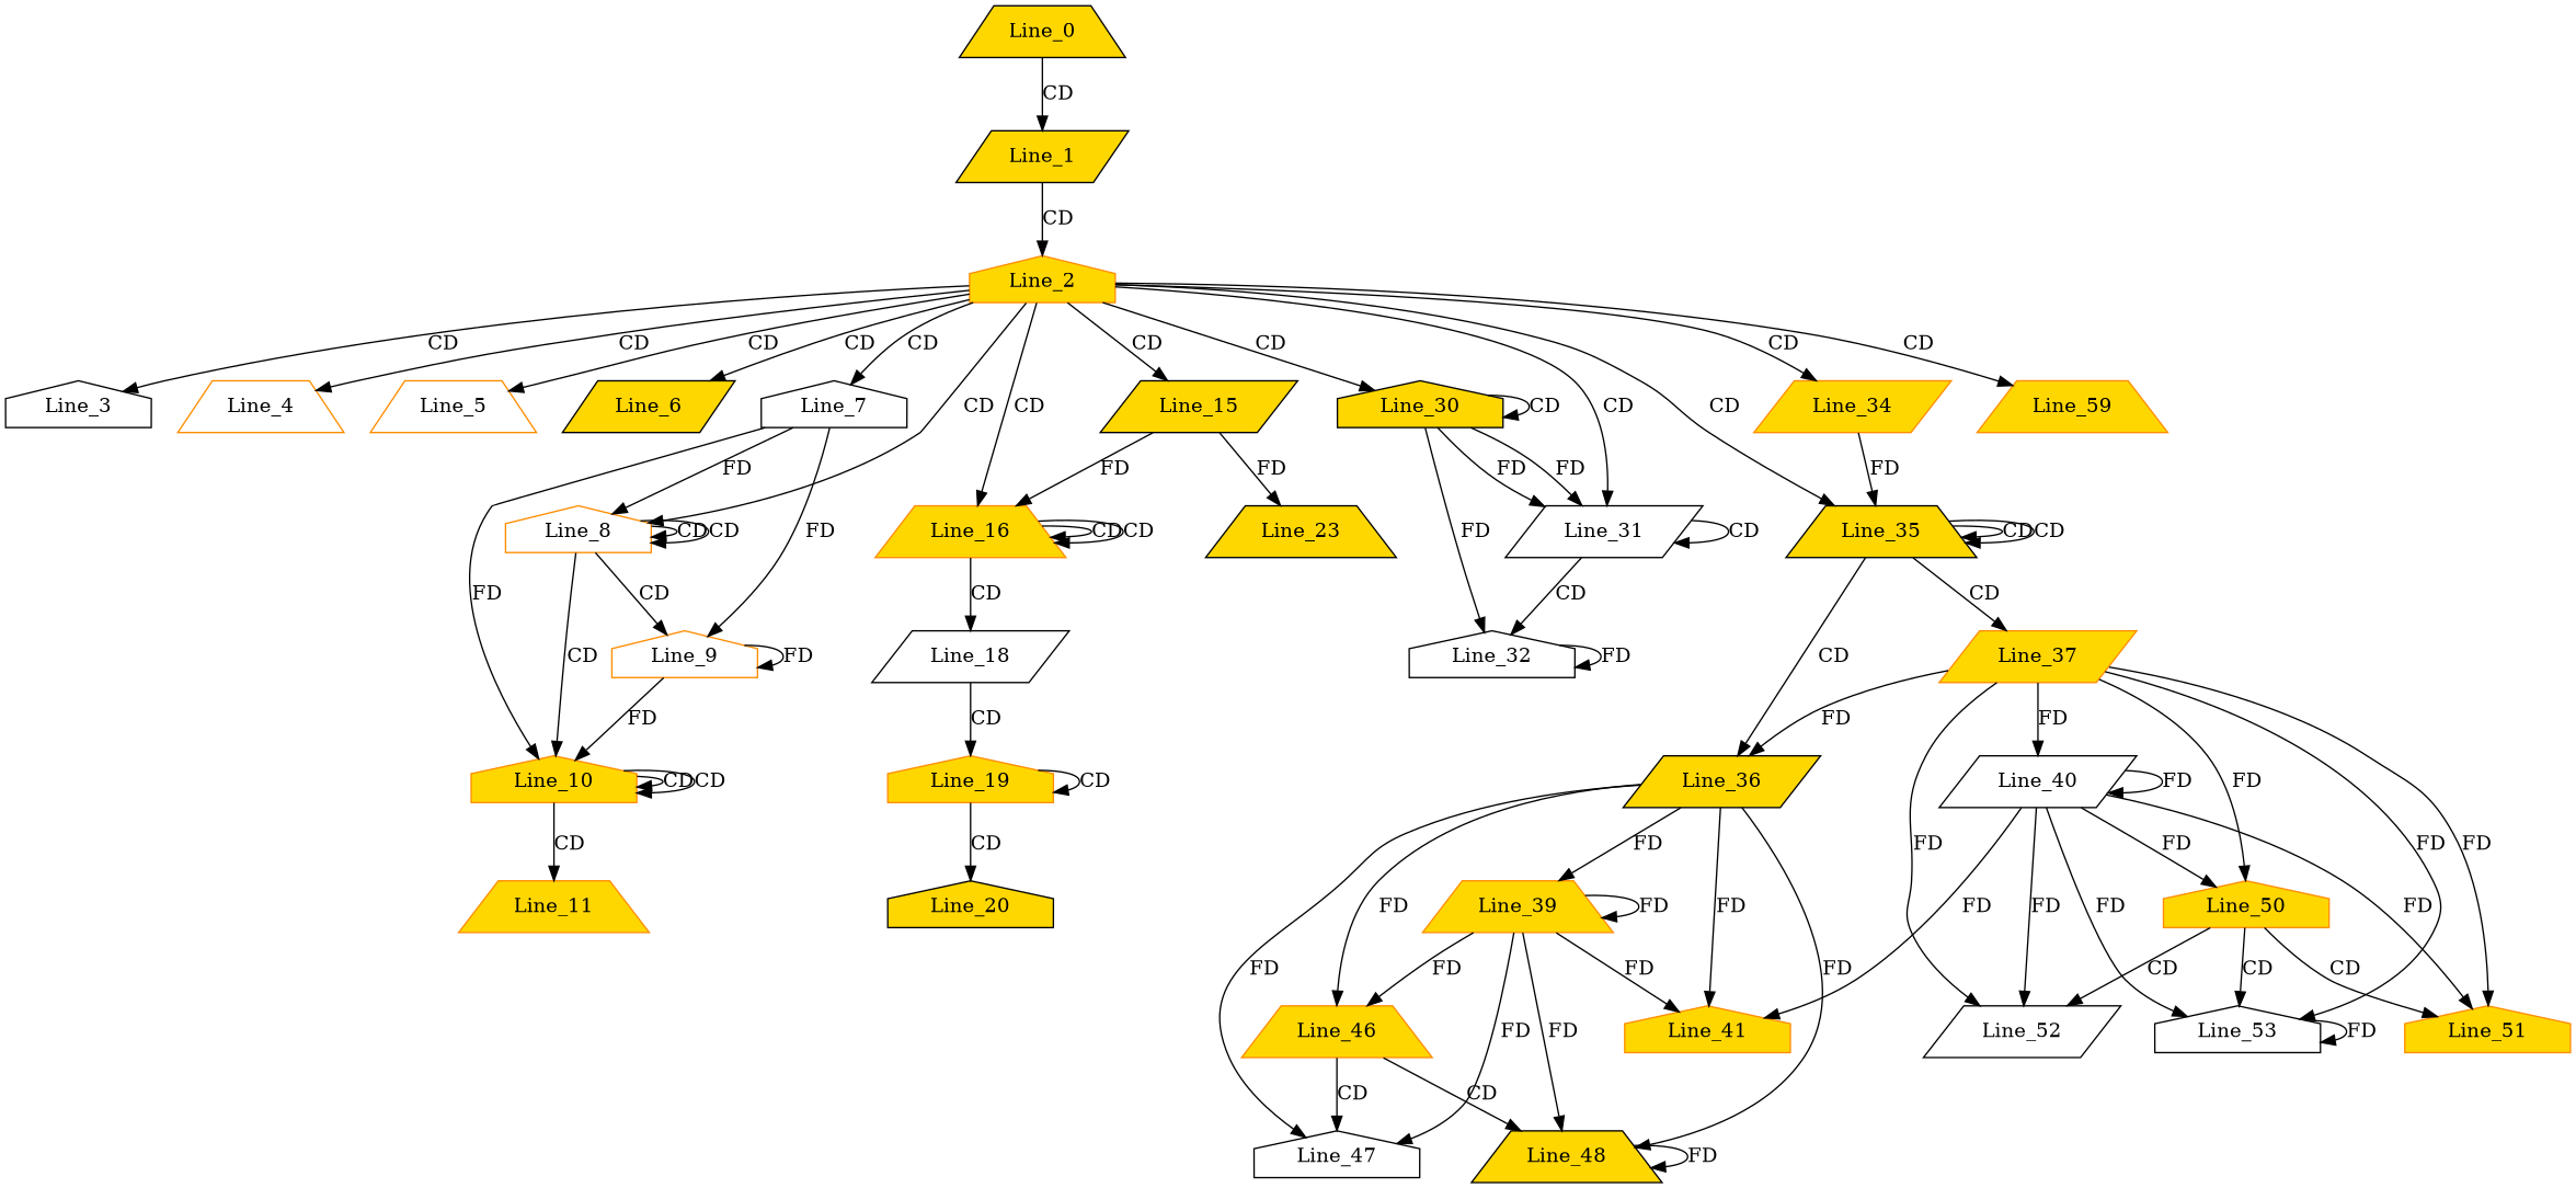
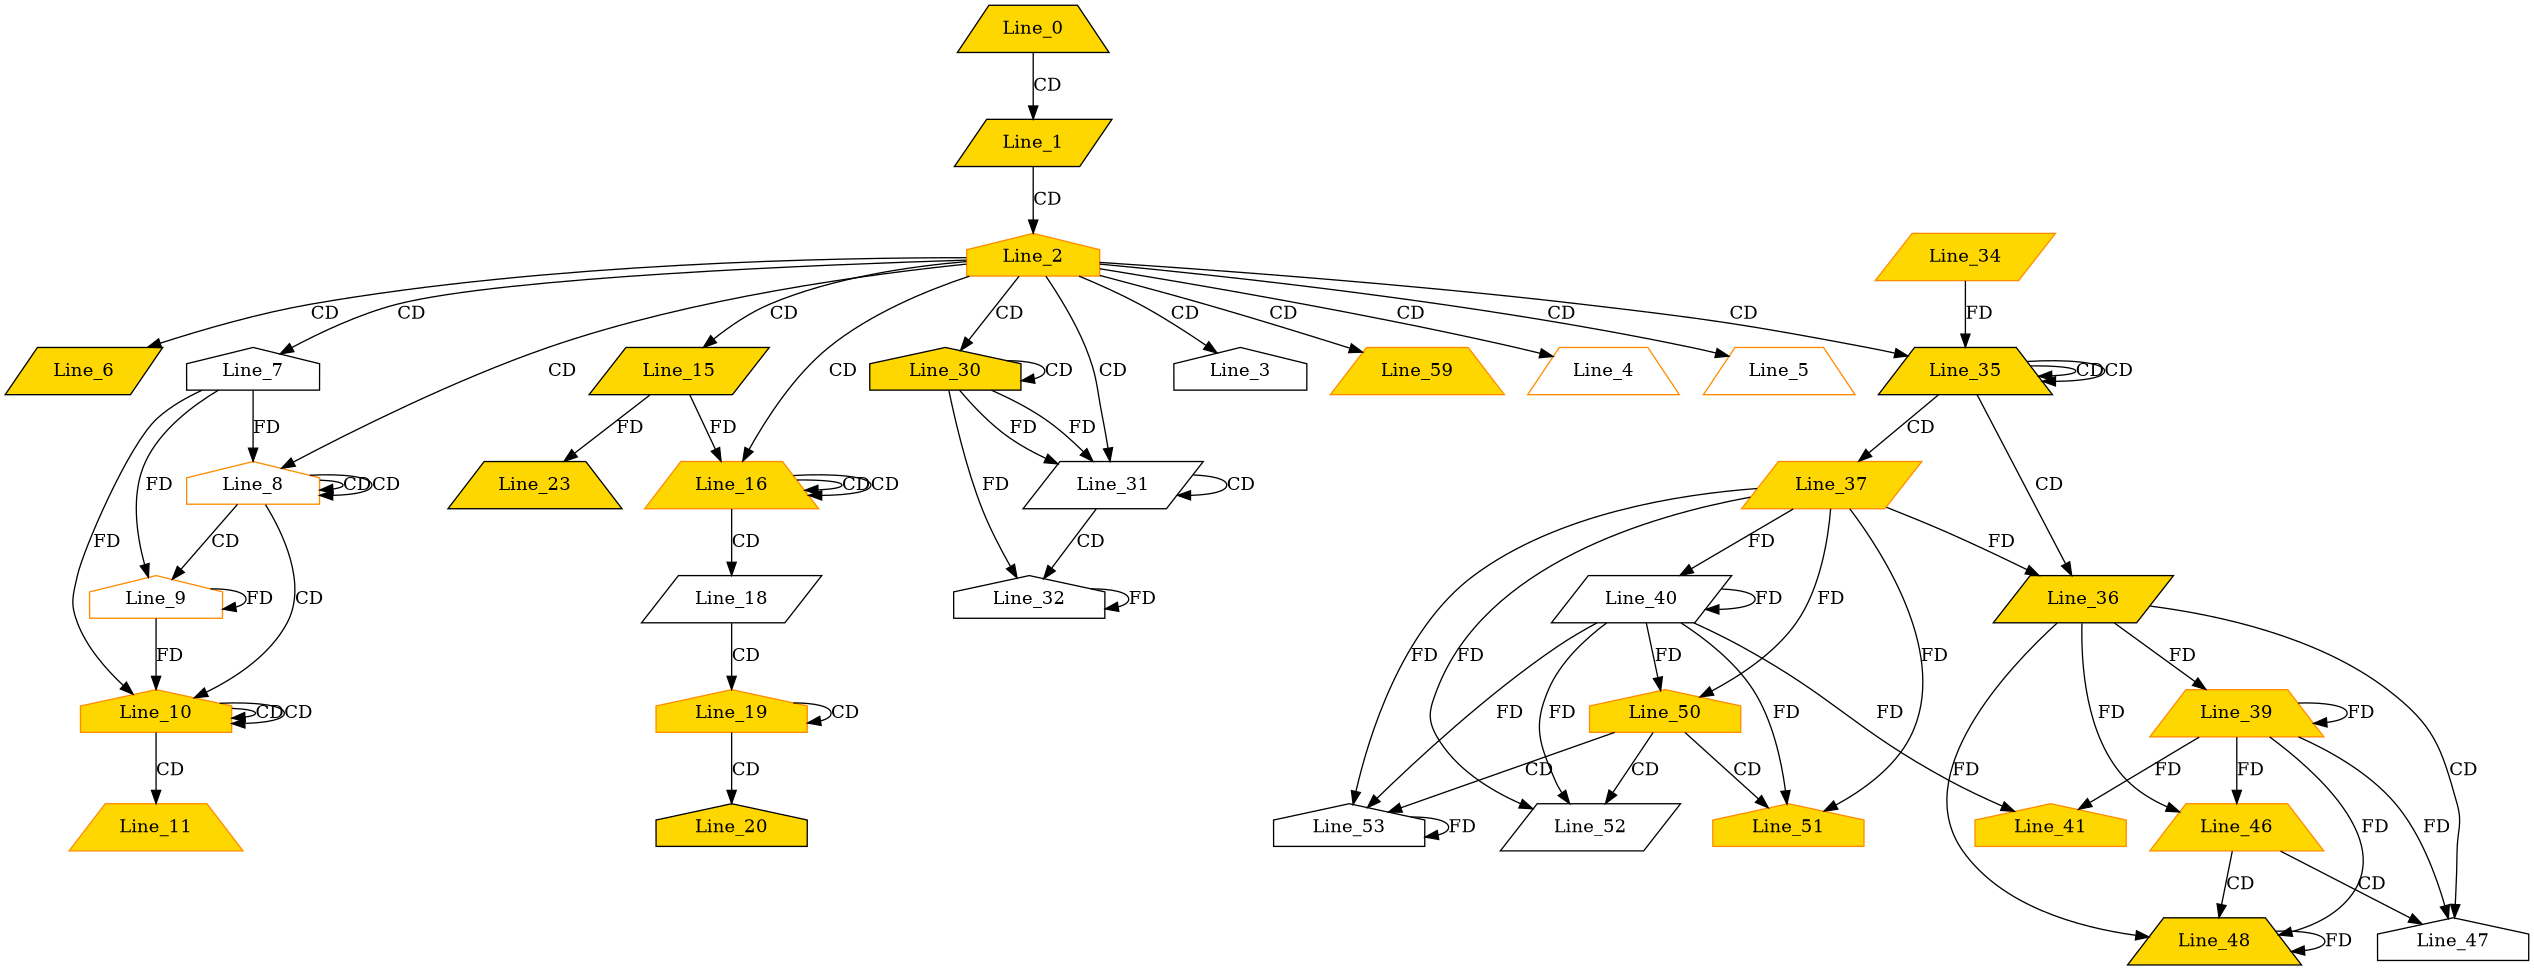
  digraph {
    node [color=black fillcolor=gold shape=house style=filled]
    Line_0 [shape=trapezium]
    Line_1 [shape=parallelogram]
    Line_2 [color=darkorange]
    Line_3 [fillcolor=white]
    Line_4 [color=darkorange fillcolor=white shape=trapezium]
    Line_5 [color=darkorange fillcolor=white shape=trapezium]
    Line_6 [shape=parallelogram]
    Line_7 [fillcolor=white]
    Line_8 [color=darkorange fillcolor=white]
    Line_15 [shape=parallelogram]
    Line_16 [color=darkorange shape=trapezium]
    Line_30
    Line_31 [fillcolor=white shape=parallelogram]
    Line_34 [color=darkorange shape=parallelogram]
    Line_35 [shape=trapezium]
    Line_59 [color=darkorange shape=trapezium]
    Line_9 [color=darkorange fillcolor=white]
    Line_10 [color=darkorange]
    Line_23 [shape=trapezium]
    Line_18 [fillcolor=white shape=parallelogram]
    Line_32 [fillcolor=white]
    Line_36 [shape=parallelogram]
    Line_37 [color=darkorange shape=parallelogram]
    Line_11 [color=darkorange shape=trapezium]
    Line_19 [color=darkorange]
    Line_20
    Line_39 [color=darkorange shape=trapezium]
    Line_41 [color=darkorange]
    Line_46 [color=darkorange shape=trapezium]
    Line_47 [fillcolor=white]
    Line_48 [shape=trapezium]
    Line_40 [fillcolor=white shape=parallelogram]
    Line_50 [color=darkorange]
    Line_51 [color=darkorange]
    Line_52 [fillcolor=white shape=parallelogram]
    Line_53 [fillcolor=white]
    Line_0 -> Line_1 [label=CD]
    Line_1 -> Line_2 [label=CD]
    Line_2 -> Line_3 [label=CD]
    Line_2 -> Line_4 [label=CD]
    Line_2 -> Line_5 [label=CD]
    Line_2 -> Line_6 [label=CD]
    Line_2 -> Line_7 [label=CD]
    Line_2 -> Line_8 [label=CD]
    Line_2 -> Line_15 [label=CD]
    Line_2 -> Line_16 [label=CD]
    Line_2 -> Line_30 [label=CD]
    Line_2 -> Line_31 [label=CD]
-   Line_2 -> Line_34 [label=CD]
    Line_2 -> Line_35 [label=CD]
    Line_2 -> Line_59 [label=CD]
    Line_7 -> Line_8 [label=FD]
    Line_7 -> Line_9 [label=FD]
    Line_7 -> Line_10 [label=FD]
    Line_8 -> Line_8 [label=CD]
    Line_8 -> Line_8 [label=CD]
    Line_8 -> Line_9 [label=CD]
    Line_8 -> Line_10 [label=CD]
    Line_15 -> Line_16 [label=FD]
    Line_15 -> Line_23 [label=FD]
    Line_16 -> Line_16 [label=CD]
    Line_16 -> Line_16 [label=CD]
    Line_16 -> Line_18 [label=CD]
    Line_30 -> Line_30 [label=CD]
    Line_30 -> Line_31 [label=FD]
    Line_30 -> Line_31 [label=FD]
    Line_30 -> Line_32 [label=FD]
    Line_31 -> Line_31 [label=CD]
    Line_31 -> Line_32 [label=CD]
    Line_34 -> Line_35 [label=FD]
    Line_35 -> Line_35 [label=CD]
    Line_35 -> Line_35 [label=CD]
    Line_35 -> Line_36 [label=CD]
    Line_35 -> Line_37 [label=CD]
    Line_9 -> Line_9 [label=FD]
    Line_9 -> Line_10 [label=FD]
    Line_10 -> Line_10 [label=CD]
    Line_10 -> Line_10 [label=CD]
    Line_10 -> Line_11 [label=CD]
    Line_18 -> Line_19 [label=CD]
    Line_32 -> Line_32 [label=FD]
    Line_36 -> Line_39 [label=FD]
-   Line_36 -> Line_41 [label=FD]
    Line_36 -> Line_46 [label=FD]
-   Line_36 -> Line_47 [label=FD]
+   Line_36 -> Line_47 [label=CD]
    Line_36 -> Line_48 [label=FD]
    Line_37 -> Line_36 [label=FD]
    Line_37 -> Line_40 [label=FD]
    Line_37 -> Line_50 [label=FD]
    Line_37 -> Line_51 [label=FD]
    Line_37 -> Line_52 [label=FD]
    Line_37 -> Line_53 [label=FD]
    Line_19 -> Line_19 [label=CD]
    Line_19 -> Line_20 [label=CD]
    Line_39 -> Line_39 [label=FD]
    Line_39 -> Line_41 [label=FD]
    Line_39 -> Line_46 [label=FD]
    Line_39 -> Line_47 [label=FD]
    Line_39 -> Line_48 [label=FD]
    Line_46 -> Line_47 [label=CD]
    Line_46 -> Line_48 [label=CD]
    Line_48 -> Line_48 [label=FD]
    Line_40 -> Line_41 [label=FD]
    Line_40 -> Line_40 [label=FD]
    Line_40 -> Line_50 [label=FD]
    Line_40 -> Line_51 [label=FD]
    Line_40 -> Line_52 [label=FD]
    Line_40 -> Line_53 [label=FD]
    Line_50 -> Line_51 [label=CD]
    Line_50 -> Line_52 [label=CD]
    Line_50 -> Line_53 [label=CD]
    Line_53 -> Line_53 [label=FD]
  }
